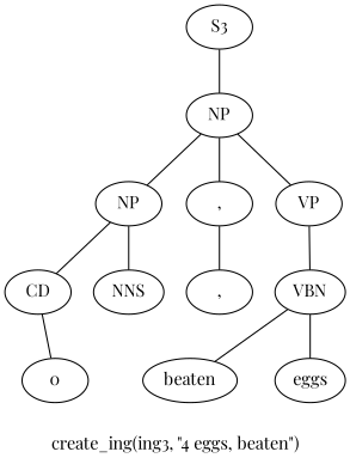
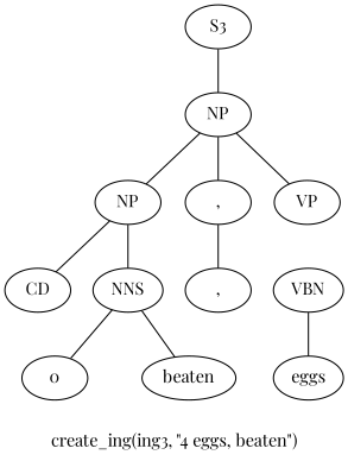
  graph {
    fontname="Playfair Display"
    label="create_ing(ing3, \"4 eggs, beaten\")"
    node [fontname="Playfair Display"]
    edge [fontname="Playfair Display"]
    n1 [label=S3]
    n2 [label=NP]
    n3 [label=NP]
    n4 [label=","]
    n5 [label=VP]
    n6 [label=CD]
    n7 [label=NNS]
    n8 [label=","]
    n9 [label=VBN]
    n10 [label=0]
    n11 [label=eggs]
    n12 [label=beaten]
    n1 -- n2
    n2 -- n3
    n2 -- n4
    n2 -- n5
    n3 -- n6
    n3 -- n7
    n4 -- n8
-   n5 -- n9
-   n6 -- n10
+   n7 -- n10
    n9 -- n11
-   n9 -- n12
+   n7 -- n12
  }
